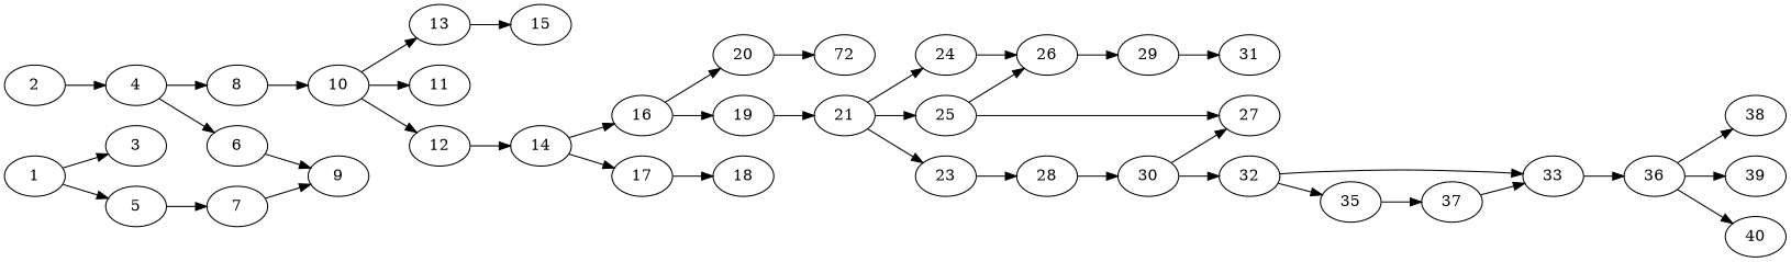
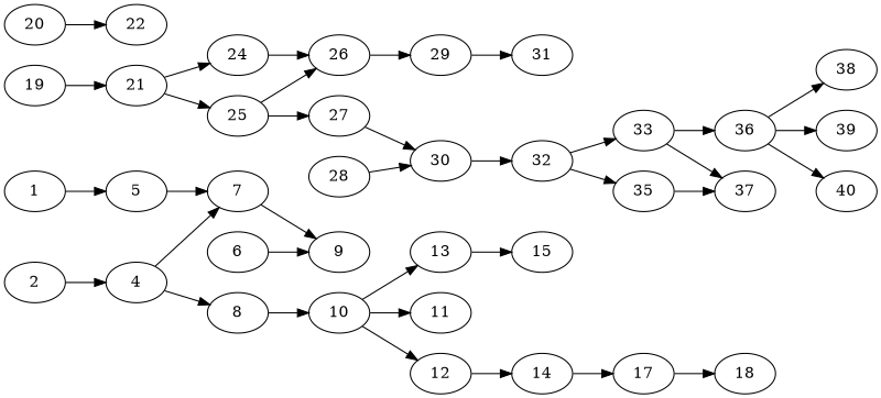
  digraph {
    rankdir=LR
    node [alpha=0.08]
    1 [alpha=0.14 expect_size=6497280]
-   3 [alpha=0.02 expect_size=38127616]
    5 [alpha=0.20 expect_size=45628416]
    7 [alpha=0.17 expect_size=22334464]
    9 [alpha=0.07 expect_size=25287680]
    2 [alpha=0.19 expect_size=16532480]
    4 [alpha=0.15 expect_size=28863488]
    6 [alpha=0.13 expect_size=49375232]
    8 [alpha=0.03 expect_size=42588160]
    10 [expect_size=31266816]
    13 [expect_size=43211776]
    11 [alpha=0.15 expect_size=12583936]
    12 [alpha=0.12 expect_size=45840384]
    15 [alpha=0.09 expect_size=34652160]
    14 [alpha=0.14 expect_size=47060992]
-   16 [alpha=0.02 expect_size=33487872]
    17 [alpha=0.07 expect_size=16484352]
    19 [alpha=0.16 expect_size=16492544]
    20 [expect_size=33996800]
    18 [alpha=0.03 expect_size=9288704]
    21 [alpha=0.20 expect_size=5875712]
-   22 [alpha=0.17 expect_size=40125440 label=72]
-   23 [alpha=0.07 expect_size=20174848]
+   22 [alpha=0.17 expect_size=40125440]
    24 [expect_size=38972416]
    25 [alpha=0.06 expect_size=23685120]
    28 [alpha=0.06 expect_size=17750016]
    26 [alpha=0.03 expect_size=44520448]
    27 [alpha=0.06 expect_size=48529408]
    30 [alpha=0.13 expect_size=16247808]
    29 [alpha=0.14 expect_size=25144320]
    32 [alpha=0.15 expect_size=33844224]
    31 [alpha=0.16 expect_size=34457600]
    33 [alpha=0.11 expect_size=25698304]
    35 [alpha=0.10 expect_size=14709760]
    36 [expect_size=28691456]
    37 [alpha=0.10 expect_size=34608128]
    38 [alpha=0.14 expect_size=49552384]
    39 [alpha=0.03 expect_size=16497664]
    40 [alpha=0.05 expect_size=49863680]
-   1 -> 3
    1 -> 5
    5 -> 7
    7 -> 9
    2 -> 4
-   4 -> 6
+   4 -> 7
    4 -> 8
    6 -> 9
    8 -> 10
    10 -> 13
    10 -> 11
    10 -> 12
    13 -> 15
    12 -> 14
-   14 -> 16
    14 -> 17
-   16 -> 19
-   16 -> 20
    17 -> 18
    19 -> 21
    20 -> 22
-   21 -> 23
    21 -> 24
    21 -> 25
-   23 -> 28
    24 -> 26
    25 -> 26
    25 -> 27
    28 -> 30
    26 -> 29
-   30 -> 27
+   27 -> 30
    30 -> 32
    29 -> 31
    32 -> 33
    32 -> 35
    33 -> 36
-   37 -> 33
+   33 -> 37
    35 -> 37
    36 -> 38
    36 -> 39
    36 -> 40
  }
